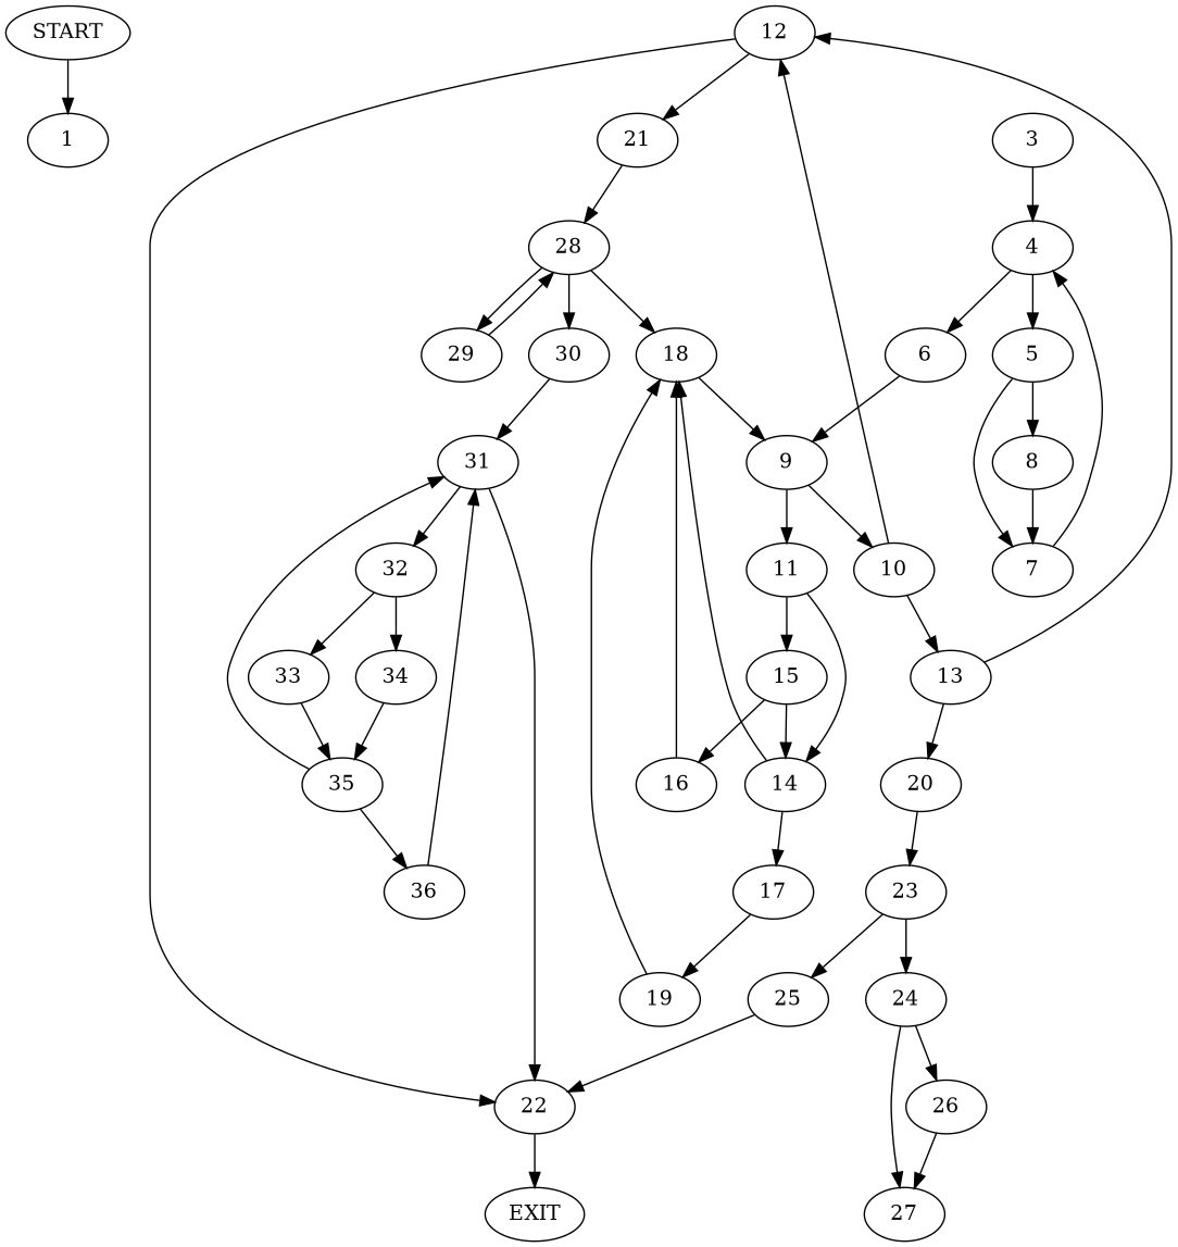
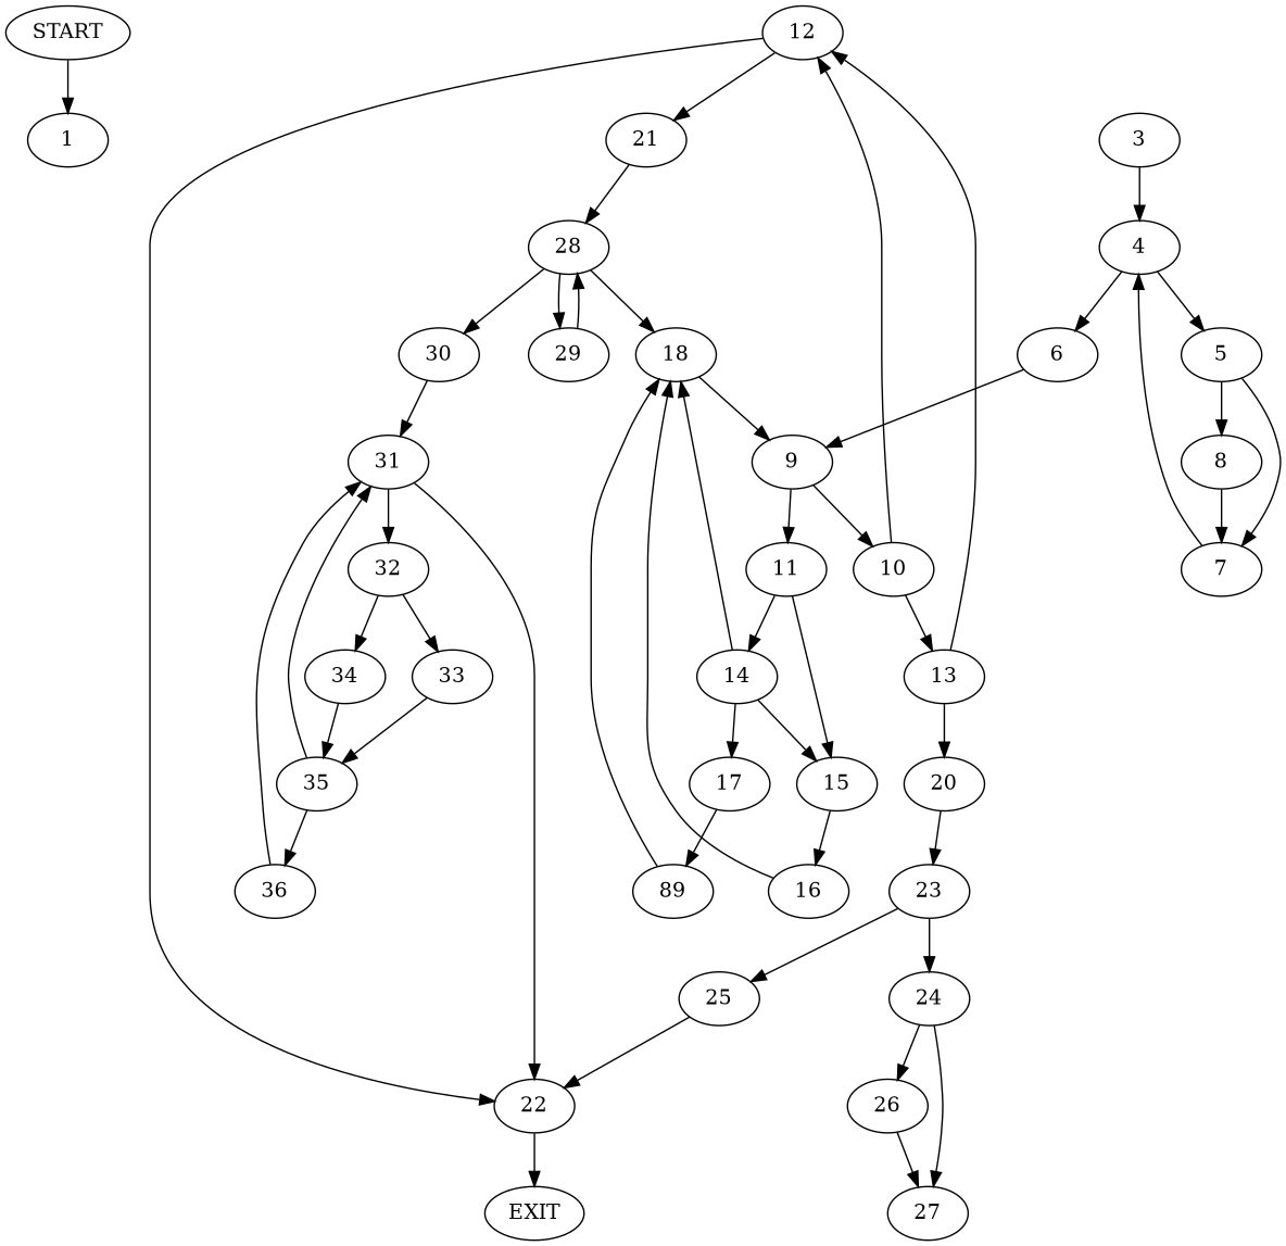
  digraph {
    n1 [label=START]
    1
    n3 [label=EXIT]
    3
    4
    5
    6
    7
    8
    9
    10
    11
    12
    13
    14
    15
    21
    22
    20
    17
    18
    16
    28
    23
-   19
+   19 [label=89]
    24
    25
    29
    30
    26
    27
    31
    32
    33
    34
    35
    36
    n1 -> 1
    3 -> 4
    4 -> 5
    4 -> 6
    5 -> 7
    5 -> 8
    6 -> 9
    7 -> 4
    8 -> 7
    9 -> 10
    9 -> 11
    10 -> 12
    10 -> 13
    11 -> 14
    11 -> 15
    12 -> 21
    12 -> 22
    13 -> 12
    13 -> 20
    14 -> 17
    14 -> 18
-   15 -> 14
+   14 -> 15
    15 -> 16
    21 -> 28
    22 -> n3
    20 -> 23
    17 -> 19
    18 -> 9
    16 -> 18
    28 -> 18
    28 -> 29
    28 -> 30
    23 -> 24
    23 -> 25
    19 -> 18
    24 -> 26
    24 -> 27
    25 -> 22
    29 -> 28
    30 -> 31
    26 -> 27
    31 -> 22
    31 -> 32
    32 -> 33
    32 -> 34
    33 -> 35
    34 -> 35
    35 -> 31
    35 -> 36
    36 -> 31
  }
